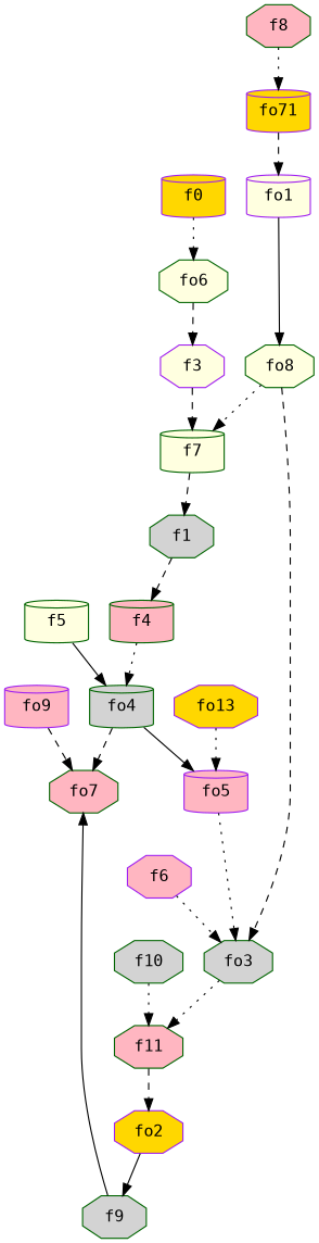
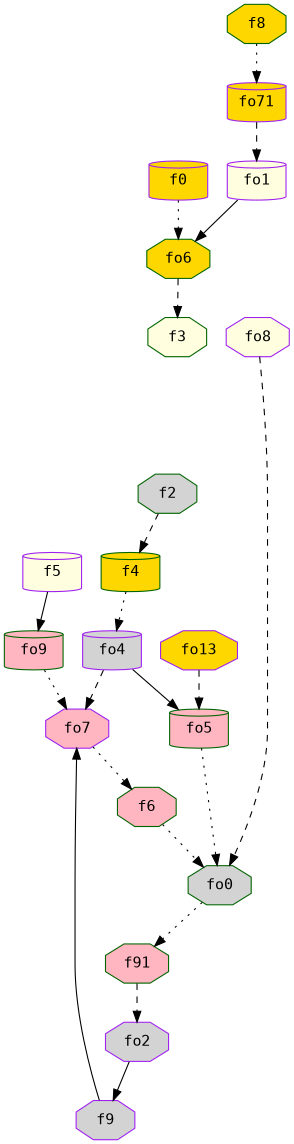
  strict digraph {
    fontname="DejaVu Sans Mono"
    node [color=darkgreen fillcolor=lightpink fontname="DejaVu Sans Mono" shape=octagon style=filled]
    edge [fontname="DejaVu Sans Mono" style=dotted weight=2]
-   f1 [fillcolor=lightgrey]
-   f4 [shape=cylinder]
-   fo4 [fillcolor=lightgrey shape=cylinder]
+   f1 [fillcolor=lightgrey label=f2]
+   f4 [fillcolor=gold shape=cylinder]
+   fo4 [color=purple fillcolor=lightgrey shape=cylinder]
    n4 [color=purple fillcolor=gold label=f0 shape=cylinder]
-   fo6 [fillcolor=lightyellow]
-   f3 [color=purple fillcolor=lightyellow]
-   f7 [fillcolor=lightyellow shape=cylinder]
-   fo7
-   fo5 [color=purple shape=cylinder]
-   f5 [fillcolor=lightyellow shape=cylinder]
-   fo3 [fillcolor=lightgrey]
-   f6 [color=purple]
-   f11
+   fo6 [fillcolor=gold]
+   f3 [fillcolor=lightyellow]
+   fo7 [color=purple]
+   fo5 [shape=cylinder]
+   f5 [color=purple fillcolor=lightyellow shape=cylinder]
+   fo3 [fillcolor=lightgrey label=fo0]
+   f6
+   f11 [label=f91]
    n14 [color=purple fillcolor=gold label=fo71 shape=cylinder]
-   f8
+   f8 [fillcolor=gold]
    fo1 [color=purple fillcolor=lightyellow shape=cylinder]
-   f9 [fillcolor=lightgrey]
-   f10 [fillcolor=lightgrey]
-   fo2 [color=purple fillcolor=gold]
-   fo8 [fillcolor=lightyellow]
-   fo9 [color=purple shape=cylinder]
+   f9 [color=purple fillcolor=lightgrey]
+   fo2 [color=purple fillcolor=lightgrey]
+   fo8 [color=purple fillcolor=lightyellow]
+   fo9 [shape=cylinder]
    n22 [color=purple fillcolor=gold label=fo13]
    f1 -> f4 [style=dashed]
    f4 -> fo4
    fo4 -> fo7 [style=dashed]
    fo4 -> fo5 [style=solid]
    n4 -> fo6
    fo6 -> f3 [style=dashed]
-   f3 -> f7 [style=dashed]
-   f7 -> f1 [style=dashed]
+   fo7 -> f6
    fo5 -> fo3
-   f5 -> fo4 [style=solid]
+   f5 -> fo9 [style=solid]
    fo3 -> f11
    f6 -> fo3
    f11 -> fo2 [style=dashed]
    n14 -> fo1 [style=dashed]
    f8 -> n14
-   fo1 -> fo8 [style=solid]
+   fo1 -> fo6 [style=solid]
    f9 -> fo7 [style=solid]
-   f10 -> f11
    fo2 -> f9 [style=solid]
-   fo8 -> f7
    fo8 -> fo3 [style=dashed]
-   fo9 -> fo7 [style=dashed]
-   n22 -> fo5
+   fo9 -> fo7
+   n22 -> fo5 [style=dashed]
  }
